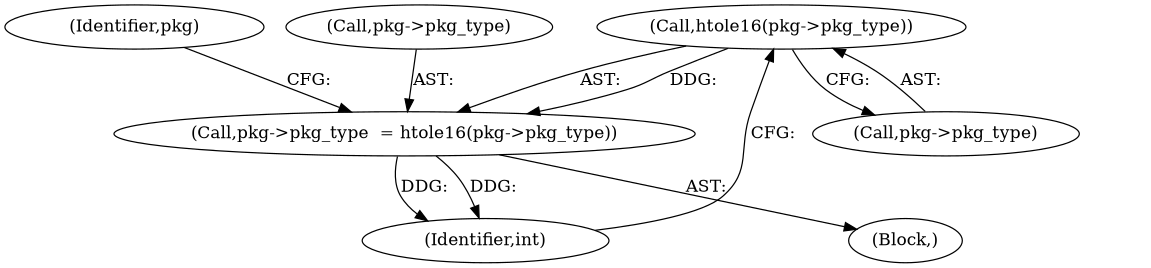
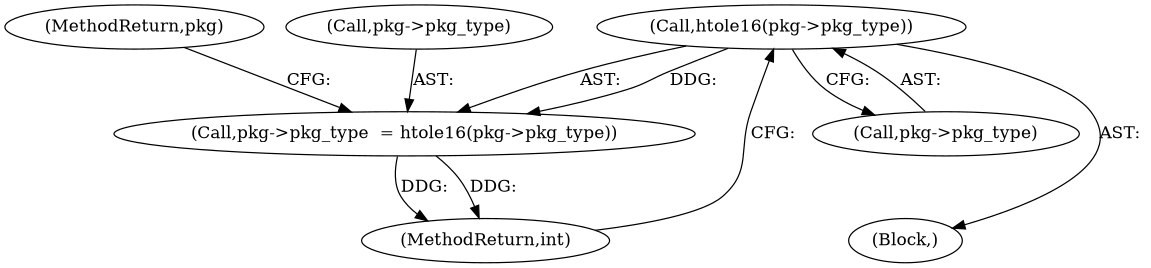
  digraph {
    n1 [label="(Call,htole16(pkg->pkg_type))"]
    n2 [label="(Call,pkg->pkg_type  = htole16(pkg->pkg_type))"]
    n3 [label="(Call,pkg->pkg_type)"]
-   n4 [label="(Identifier,int)"]
+   n4 [label="(MethodReturn,int)"]
    n5 [label="(Block,)"]
    n6 [label="(Call,pkg->pkg_type)"]
-   n7 [label="(Identifier,pkg)"]
+   n7 [label="(MethodReturn,pkg)"]
    n1 -> n2 [label="AST: "]
    n1 -> n2 [label="DDG: "]
    n1 -> n3 [label="CFG: "]
    n2 -> n4 [label="DDG: "]
    n2 -> n4 [label="DDG: "]
-   n2 -> n5 [label="AST: "]
+   n1 -> n5 [label="AST: "]
    n3 -> n1 [label="AST: "]
    n4 -> n1 [label="CFG: "]
    n6 -> n2 [label="AST: "]
    n7 -> n2 [label="CFG: "]
  }
